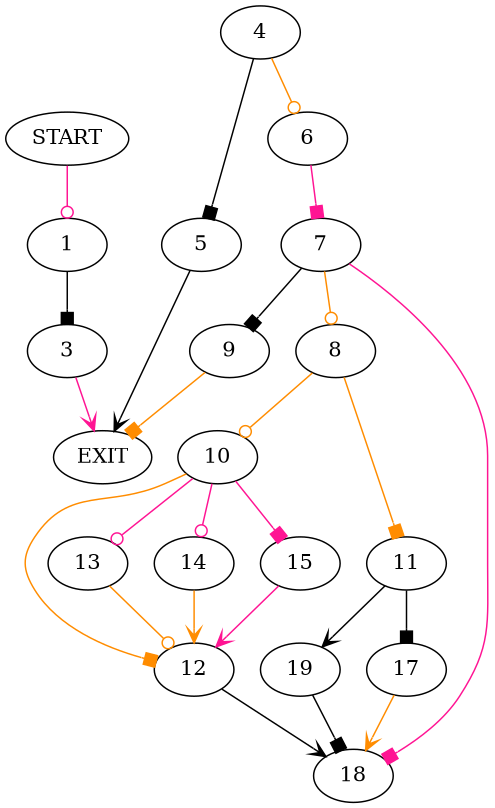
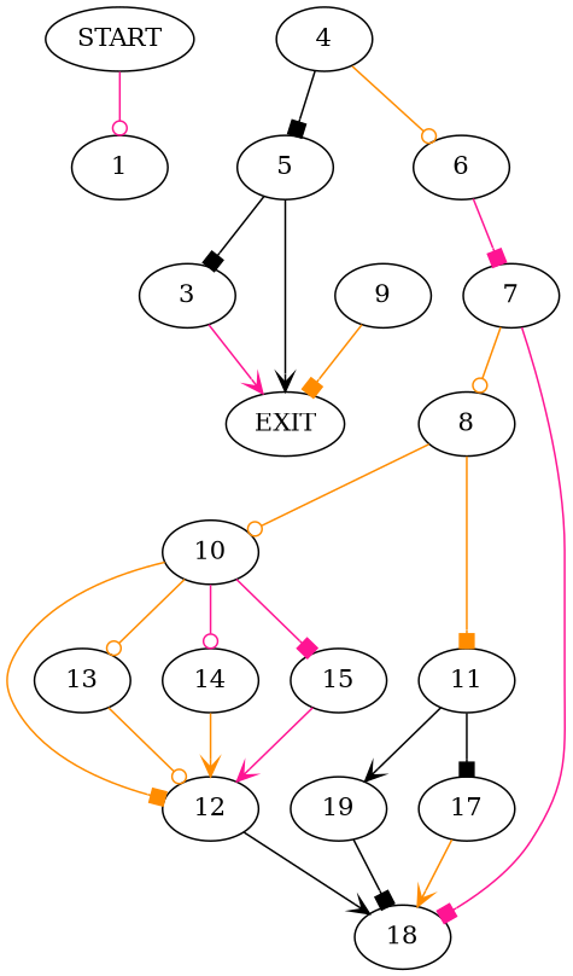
  digraph {
    edge [arrowhead=box color=darkorange]
    n1 [label=START]
    1
    3
    n4 [label=EXIT]
    4
    5
    6
    7
    8
    9
    18
    10
    11
    12
    13
    14
    15
    n18 [label=19]
    17
    n1 -> 1 [arrowhead=odot color=deeppink]
-   1 -> 3 [color=black]
+   5 -> 3 [color=black]
    3 -> n4 [arrowhead=vee color=deeppink]
    4 -> 5 [color=black]
    4 -> 6 [arrowhead=odot]
    5 -> n4 [arrowhead=vee color=black]
    6 -> 7 [color=deeppink]
    7 -> 8 [arrowhead=odot]
-   7 -> 9 [color=black]
    7 -> 18 [color=deeppink]
    8 -> 10 [arrowhead=odot]
    8 -> 11
    9 -> n4
    10 -> 12
-   10 -> 13 [arrowhead=odot color=deeppink]
+   10 -> 13 [arrowhead=odot]
    10 -> 14 [arrowhead=odot color=deeppink]
    10 -> 15 [color=deeppink]
    11 -> n18 [arrowhead=vee color=black]
    11 -> 17 [color=black]
    12 -> 18 [arrowhead=vee color=black]
    13 -> 12 [arrowhead=odot]
    14 -> 12 [arrowhead=vee]
    15 -> 12 [arrowhead=vee color=deeppink]
    n18 -> 18 [color=black]
    17 -> 18 [arrowhead=vee]
  }
